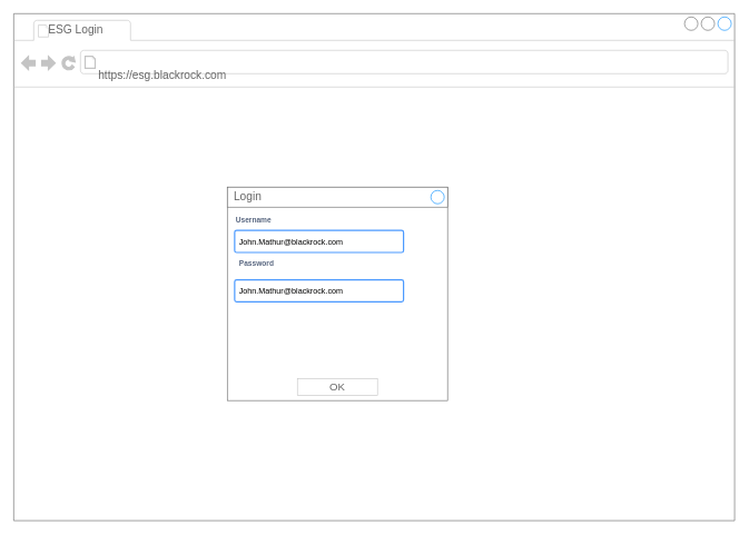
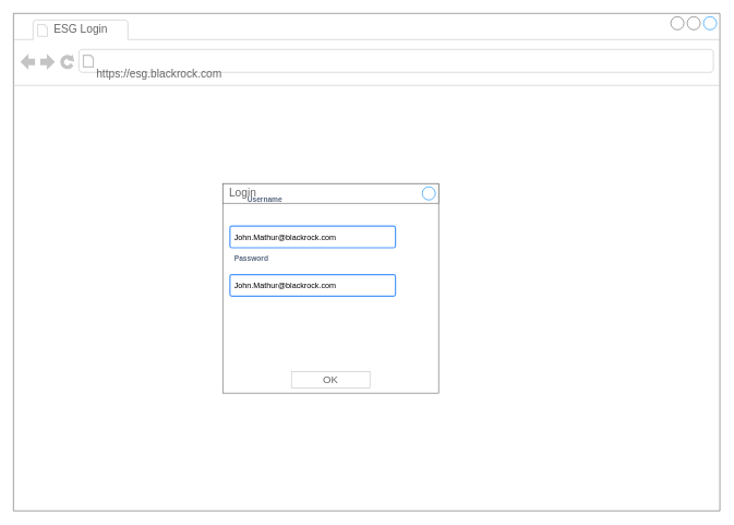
  <mxCell id="0" />
  <mxCell id="1" parent="0" />
  <mxCell id="2" value="" style="strokeWidth=1;shadow=0;dashed=0;align=center;html=1;shape=mxgraph.mockup.containers.browserWindow;rSize=0;strokeColor=#666666;strokeColor2=#008cff;strokeColor3=#c4c4c4;mainText=,;recursiveResize=0;" parent="1" vertex="1"><mxGeometry x="20" y="20" width="1080" height="760" as="geometry" /></mxCell>
- <mxCell id="3" value="ESG Login" style="strokeWidth=1;shadow=0;dashed=0;align=center;html=1;shape=mxgraph.mockup.containers.anchor;fontSize=17;fontColor=#666666;align=left;whiteSpace=wrap;" parent="2" vertex="1"><mxGeometry x="50" y="12" width="110" height="26" as="geometry" /></mxCell>
+ <mxCell id="3" value="ESG Login" style="strokeWidth=1;shadow=0;dashed=0;align=center;html=1;shape=mxgraph.mockup.containers.anchor;fontSize=17;fontColor=#666666;align=left;whiteSpace=wrap;" parent="2" vertex="1"><mxGeometry x="60" y="12" width="110" height="26" as="geometry" /></mxCell>
  <mxCell id="4" value="https://esg.blackrock.com" style="strokeWidth=1;shadow=0;dashed=0;align=center;html=1;shape=mxgraph.mockup.containers.anchor;rSize=0;fontSize=17;fontColor=#666666;align=left;" parent="2" vertex="1"><mxGeometry x="125" y="80" width="250" height="26" as="geometry" /></mxCell>
  <mxCell id="5" value="&lt;br&gt;" style="strokeWidth=1;shadow=0;dashed=0;align=center;html=1;shape=mxgraph.mockup.containers.rrect;rSize=0;strokeColor=#666666;fontColor=#666666;fontSize=17;verticalAlign=top;whiteSpace=wrap;fillColor=#ffffff;spacingTop=32;" parent="2" vertex="1"><mxGeometry x="320" y="260" width="330" height="320" as="geometry" /></mxCell>
  <mxCell id="6" value="Login" style="strokeWidth=1;shadow=0;dashed=0;align=center;html=1;shape=mxgraph.mockup.containers.rrect;rSize=0;fontSize=17;fontColor=#666666;strokeColor=#666666;align=left;spacingLeft=8;fillColor=#ffffff;resizeWidth=1;whiteSpace=wrap;" parent="5" vertex="1"><mxGeometry width="330" height="30" relative="1" as="geometry" /></mxCell>
  <mxCell id="7" value="" style="shape=ellipse;strokeColor=#008cff;resizable=0;fillColor=none;html=1;" parent="6" vertex="1"><mxGeometry x="1" y="0.5" width="20" height="20" relative="1" as="geometry"><mxPoint x="-25" y="-10" as="offset" /></mxGeometry></mxCell>
  <mxCell id="8" value="OK" style="strokeWidth=1;shadow=0;dashed=0;align=center;html=1;shape=mxgraph.mockup.containers.rrect;rSize=0;fontSize=16;fontColor=#666666;strokeColor=#c4c4c4;resizable=0;whiteSpace=wrap;fillColor=#ffffff;" parent="5" vertex="1"><mxGeometry x="0.5" y="1" width="120" height="25" relative="1" as="geometry"><mxPoint x="-60" y="-33" as="offset" /></mxGeometry></mxCell>
- <mxCell id="9" value="Username" style="fillColor=none;strokeColor=none;html=1;fontSize=11;fontStyle=0;align=left;fontColor=#596780;fontStyle=1;fontSize=11" parent="5" vertex="1"><mxGeometry x="11.0" y="40" width="264" height="20" as="geometry" /></mxCell>
+ <mxCell id="9" value="Username" style="fillColor=none;strokeColor=none;html=1;fontSize=11;fontStyle=0;align=left;fontColor=#596780;fontStyle=1;fontSize=11" parent="5" vertex="1"><mxGeometry x="36" y="15" width="264" height="20" as="geometry" /></mxCell>
  <mxCell id="10" value="John.Mathur@blackrock.com" style="rounded=1;arcSize=9;align=left;spacingLeft=5;strokeColor=#4C9AFF;html=1;strokeWidth=2;fontSize=12" parent="5" vertex="1"><mxGeometry x="11.0" y="65" width="253.0" height="33" as="geometry" /></mxCell>
  <mxCell id="11" value="Password" style="fillColor=none;strokeColor=none;html=1;fontSize=11;fontStyle=0;align=left;fontColor=#596780;fontStyle=1;fontSize=11" parent="5" vertex="1"><mxGeometry x="16" y="104" width="264" height="20" as="geometry" /></mxCell>
  <mxCell id="12" value="John.Mathur@blackrock.com" style="rounded=1;arcSize=9;align=left;spacingLeft=5;strokeColor=#4C9AFF;html=1;strokeWidth=2;fontSize=12" parent="5" vertex="1"><mxGeometry x="11" y="139" width="253.0" height="33" as="geometry" /></mxCell>
